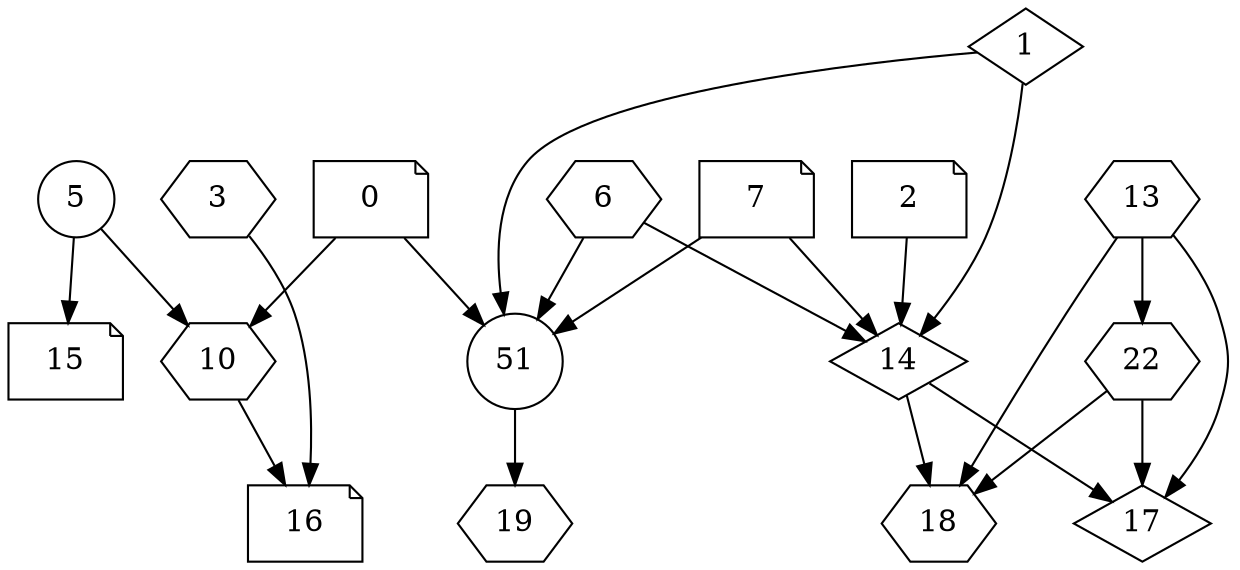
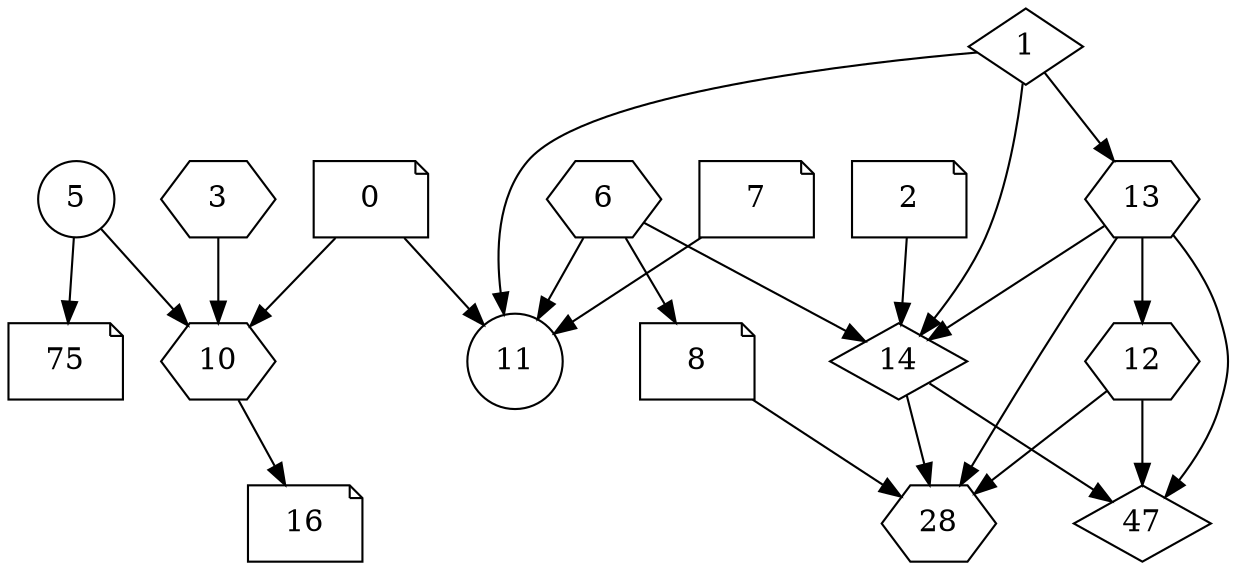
  digraph {
    node [alpha=0.08 shape=hexagon]
    1 [alpha=0.20 expect_size=29150208 shape=diamond]
-   11 [alpha=0.11 expect_size=37646336 shape=circle label=51]
+   11 [alpha=0.11 expect_size=37646336 shape=circle]
    13 [alpha=0.12 expect_size=46851072]
    14 [alpha=0.06 expect_size=30123008 shape=diamond]
-   19 [alpha=0.12 expect_size=42217472]
-   18 [alpha=0.14 expect_size=36504576]
-   17 [alpha=0.00 expect_size=47539200 shape=diamond]
-   12 [expect_size=37139456 label=22]
+   18 [alpha=0.14 expect_size=36504576 label=28]
+   17 [alpha=0.00 expect_size=47539200 shape=diamond label=47]
+   12 [expect_size=37139456]
    2 [alpha=0.04 expect_size=29846528 shape=note]
    3 [alpha=0.13 expect_size=48074752]
    10 [alpha=0.05 expect_size=9504768]
    16 [expect_size=45982720 shape=note]
    n13 [alpha=0.18 expect_size=20385792 label=0 shape=note]
    5 [expect_size=50025472 shape=circle]
-   15 [alpha=0.03 expect_size=26267648 shape=note]
+   15 [alpha=0.03 expect_size=26267648 shape=note label=75]
    6 [alpha=0.01 expect_size=13751296]
+   8 [alpha=0.02 expect_size=35015680 shape=note]
    7 [alpha=0.15 expect_size=11343872 shape=note]
    1 -> 11
+   1 -> 13
    1 -> 14
-   11 -> 19
    13 -> 18
    13 -> 17
    13 -> 12
    14 -> 18
    14 -> 17
    12 -> 18
    12 -> 17
    2 -> 14
-   3 -> 16
+   3 -> 10
    10 -> 16
    n13 -> 11
    n13 -> 10
    5 -> 10
    5 -> 15
    6 -> 11
    6 -> 14
+   6 -> 8
+   8 -> 18
    7 -> 11
-   7 -> 14
+   13 -> 14
  }
